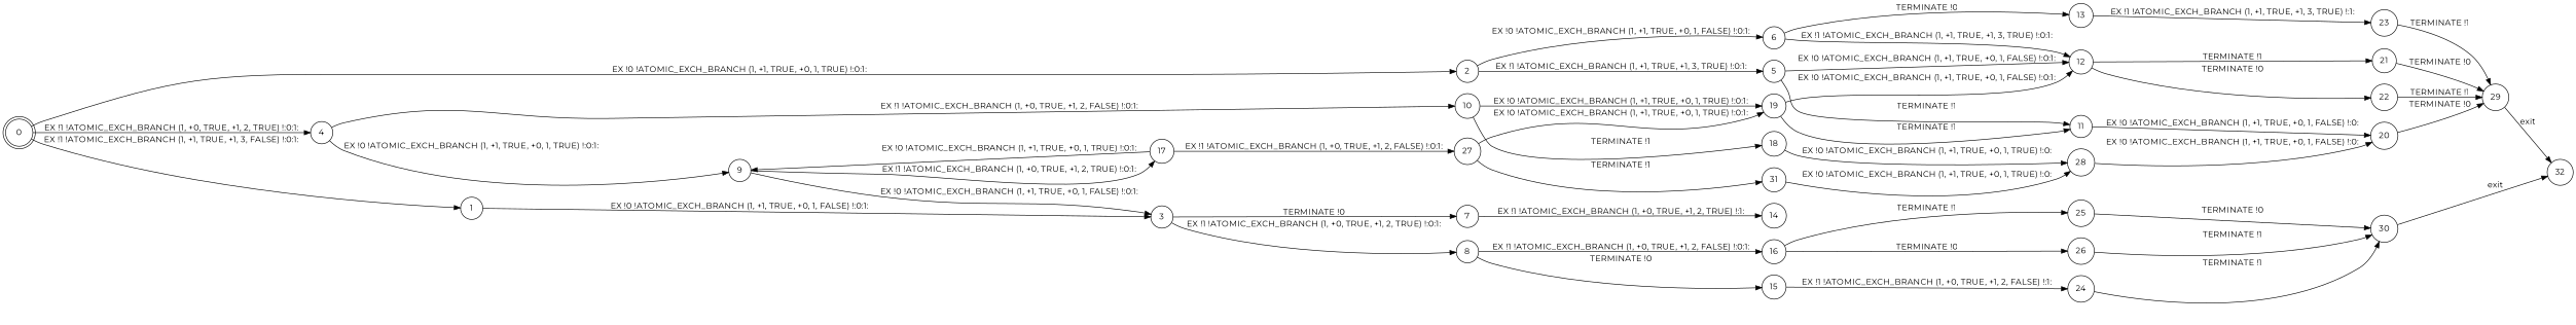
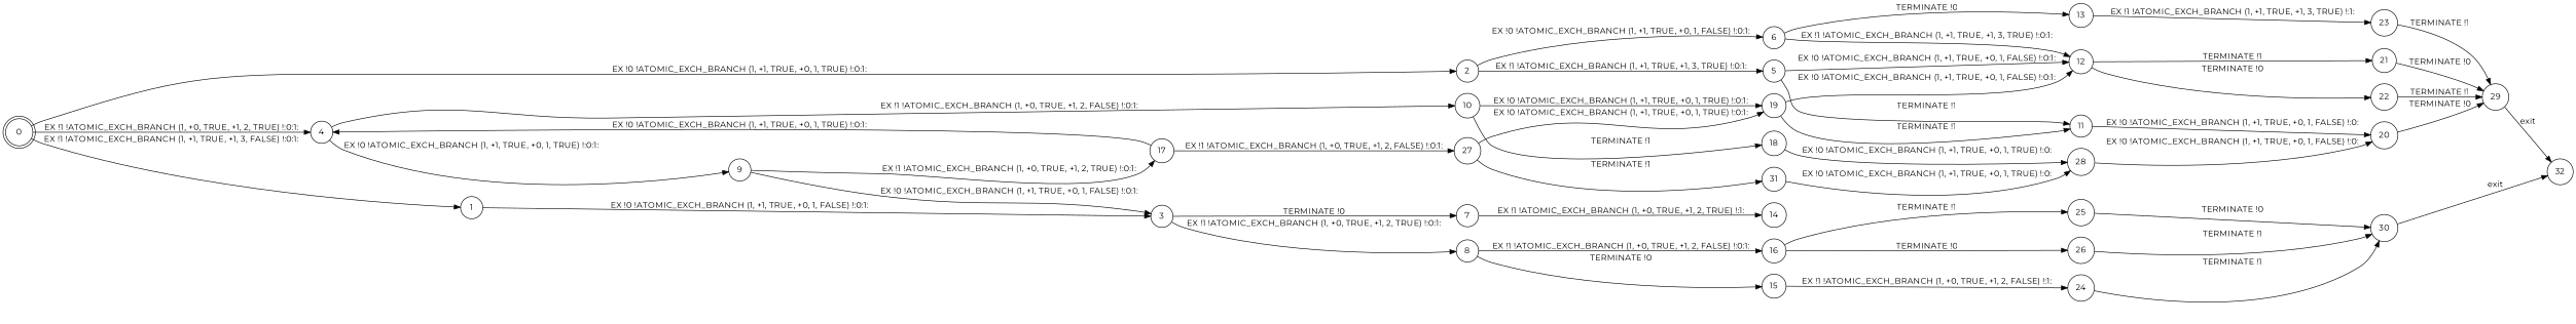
  digraph {
    fontname=Montserrat
    rankdir=LR
    node [fontname=Montserrat shape=circle]
    edge [fontname=Montserrat]
    0 [peripheries=2]
    1
    2
    4
    3
    5
    6
    7
    8
    9
    10
    11
    12
    13
    14
    15
    16
    17
    18
    19
    20
    21
    22
    23
    24
    25
    26
    27
    28
    29
    30
    31
    32
    0 -> 1 [label="EX !1 !ATOMIC_EXCH_BRANCH (1, +1, TRUE, +1, 3, FALSE) !:0:1:"]
    0 -> 2 [label="EX !0 !ATOMIC_EXCH_BRANCH (1, +1, TRUE, +0, 1, TRUE) !:0:1:"]
    0 -> 4 [label="EX !1 !ATOMIC_EXCH_BRANCH (1, +0, TRUE, +1, 2, TRUE) !:0:1:"]
    1 -> 3 [label="EX !0 !ATOMIC_EXCH_BRANCH (1, +1, TRUE, +0, 1, FALSE) !:0:1:"]
    2 -> 5 [label="EX !1 !ATOMIC_EXCH_BRANCH (1, +1, TRUE, +1, 3, TRUE) !:0:1:"]
    2 -> 6 [label="EX !0 !ATOMIC_EXCH_BRANCH (1, +1, TRUE, +0, 1, FALSE) !:0:1:"]
    4 -> 9 [label="EX !0 !ATOMIC_EXCH_BRANCH (1, +1, TRUE, +0, 1, TRUE) !:0:1:"]
    4 -> 10 [label="EX !1 !ATOMIC_EXCH_BRANCH (1, +0, TRUE, +1, 2, FALSE) !:0:1:"]
    3 -> 7 [label="TERMINATE !0"]
    3 -> 8 [label="EX !1 !ATOMIC_EXCH_BRANCH (1, +0, TRUE, +1, 2, TRUE) !:0:1:"]
    5 -> 11 [label="TERMINATE !1"]
    5 -> 12 [label="EX !0 !ATOMIC_EXCH_BRANCH (1, +1, TRUE, +0, 1, FALSE) !:0:1:"]
    6 -> 12 [label="EX !1 !ATOMIC_EXCH_BRANCH (1, +1, TRUE, +1, 3, TRUE) !:0:1:"]
    6 -> 13 [label="TERMINATE !0"]
    7 -> 14 [label="EX !1 !ATOMIC_EXCH_BRANCH (1, +0, TRUE, +1, 2, TRUE) !:1:"]
    8 -> 15 [label="TERMINATE !0"]
    8 -> 16 [label="EX !1 !ATOMIC_EXCH_BRANCH (1, +0, TRUE, +1, 2, FALSE) !:0:1:"]
    9 -> 3 [label="EX !0 !ATOMIC_EXCH_BRANCH (1, +1, TRUE, +0, 1, FALSE) !:0:1:"]
    9 -> 17 [label="EX !1 !ATOMIC_EXCH_BRANCH (1, +0, TRUE, +1, 2, TRUE) !:0:1:"]
    10 -> 18 [label="TERMINATE !1"]
    10 -> 19 [label="EX !0 !ATOMIC_EXCH_BRANCH (1, +1, TRUE, +0, 1, TRUE) !:0:1:"]
    11 -> 20 [label="EX !0 !ATOMIC_EXCH_BRANCH (1, +1, TRUE, +0, 1, FALSE) !:0:"]
    12 -> 21 [label="TERMINATE !1"]
    12 -> 22 [label="TERMINATE !0"]
    13 -> 23 [label="EX !1 !ATOMIC_EXCH_BRANCH (1, +1, TRUE, +1, 3, TRUE) !:1:"]
    15 -> 24 [label="EX !1 !ATOMIC_EXCH_BRANCH (1, +0, TRUE, +1, 2, FALSE) !:1:"]
    16 -> 25 [label="TERMINATE !1"]
    16 -> 26 [label="TERMINATE !0"]
-   17 -> 9 [label="EX !0 !ATOMIC_EXCH_BRANCH (1, +1, TRUE, +0, 1, TRUE) !:0:1:"]
+   17 -> 4 [label="EX !0 !ATOMIC_EXCH_BRANCH (1, +1, TRUE, +0, 1, TRUE) !:0:1:"]
    17 -> 27 [label="EX !1 !ATOMIC_EXCH_BRANCH (1, +0, TRUE, +1, 2, FALSE) !:0:1:"]
    18 -> 28 [label="EX !0 !ATOMIC_EXCH_BRANCH (1, +1, TRUE, +0, 1, TRUE) !:0:"]
    19 -> 11 [label="TERMINATE !1"]
    19 -> 12 [label="EX !0 !ATOMIC_EXCH_BRANCH (1, +1, TRUE, +0, 1, FALSE) !:0:1:"]
    20 -> 29 [label="TERMINATE !0"]
    21 -> 29 [label="TERMINATE !0"]
    22 -> 29 [label="TERMINATE !1"]
    23 -> 29 [label="TERMINATE !1"]
    24 -> 30 [label="TERMINATE !1"]
    25 -> 30 [label="TERMINATE !0"]
    26 -> 30 [label="TERMINATE !1"]
    27 -> 19 [label="EX !0 !ATOMIC_EXCH_BRANCH (1, +1, TRUE, +0, 1, TRUE) !:0:1:"]
    27 -> 31 [label="TERMINATE !1"]
    28 -> 20 [label="EX !0 !ATOMIC_EXCH_BRANCH (1, +1, TRUE, +0, 1, FALSE) !:0:"]
    29 -> 32 [label=exit]
    30 -> 32 [label=exit]
    31 -> 28 [label="EX !0 !ATOMIC_EXCH_BRANCH (1, +1, TRUE, +0, 1, TRUE) !:0:"]
  }
